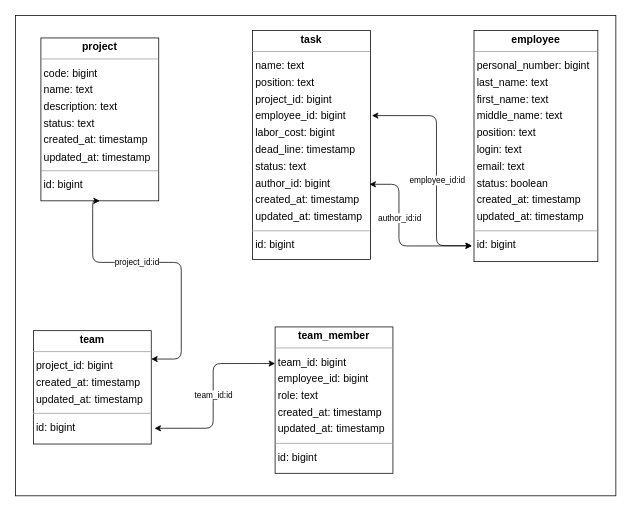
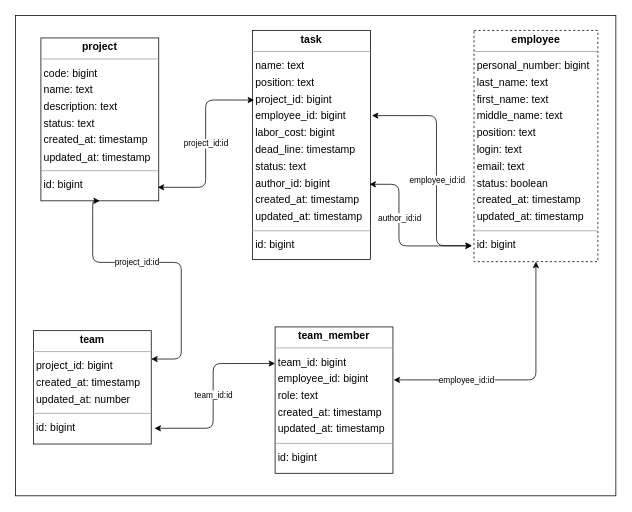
  <mxCell id="0" />
  <mxCell id="1" parent="0" />
  <mxCell id="2" value="" style="rounded=0;whiteSpace=wrap;html=1;" parent="1" vertex="1"><mxGeometry x="20" y="20" width="800" height="640" as="geometry" /></mxCell>
- <mxCell id="3" value="&lt;p style=&quot;margin:0px;margin-top:4px;text-align:center;&quot;&gt;&lt;b&gt;employee&lt;/b&gt;&lt;/p&gt;&lt;hr size=&quot;1&quot;/&gt;&lt;p style=&quot;margin:0 0 0 4px;line-height:1.6;&quot;&gt; personal_number: bigint&lt;br/&gt; last_name: text&lt;br/&gt; first_name: text&lt;br/&gt; middle_name: text&lt;br/&gt; position: text&lt;br/&gt; login: text&lt;br/&gt; email: text&lt;br/&gt; status: boolean&lt;br/&gt; created_at: timestamp&lt;br/&gt; updated_at: timestamp&lt;/p&gt;&lt;hr size=&quot;1&quot;/&gt;&lt;p style=&quot;margin:0 0 0 4px;line-height:1.6;&quot;&gt; id: bigint&lt;/p&gt;" style="verticalAlign=top;align=left;overflow=fill;fontSize=14;fontFamily=Helvetica;html=1;rounded=0;shadow=0;comic=0;labelBackgroundColor=none;strokeWidth=1;" parent="1" vertex="1"><mxGeometry x="631" y="40" width="165" height="308" as="geometry" /></mxCell>
+ <mxCell id="3" value="&lt;p style=&quot;margin:0px;margin-top:4px;text-align:center;&quot;&gt;&lt;b&gt;employee&lt;/b&gt;&lt;/p&gt;&lt;hr size=&quot;1&quot;/&gt;&lt;p style=&quot;margin:0 0 0 4px;line-height:1.6;&quot;&gt; personal_number: bigint&lt;br/&gt; last_name: text&lt;br/&gt; first_name: text&lt;br/&gt; middle_name: text&lt;br/&gt; position: text&lt;br/&gt; login: text&lt;br/&gt; email: text&lt;br/&gt; status: boolean&lt;br/&gt; created_at: timestamp&lt;br/&gt; updated_at: timestamp&lt;/p&gt;&lt;hr size=&quot;1&quot;/&gt;&lt;p style=&quot;margin:0 0 0 4px;line-height:1.6;&quot;&gt; id: bigint&lt;/p&gt;" style="verticalAlign=top;align=left;overflow=fill;fontSize=14;fontFamily=Helvetica;html=1;rounded=0;shadow=0;comic=0;labelBackgroundColor=none;strokeWidth=1;dashed=1;" parent="1" vertex="1"><mxGeometry x="631" y="40" width="165" height="308" as="geometry" /></mxCell>
  <mxCell id="4" value="&lt;p style=&quot;margin:0px;margin-top:4px;text-align:center;&quot;&gt;&lt;b&gt;project&lt;/b&gt;&lt;/p&gt;&lt;hr size=&quot;1&quot;/&gt;&lt;p style=&quot;margin:0 0 0 4px;line-height:1.6;&quot;&gt; code: bigint&lt;br/&gt; name: text&lt;br/&gt; description: text&lt;br/&gt; status: text&lt;br/&gt; created_at: timestamp&lt;br/&gt; updated_at: timestamp&lt;/p&gt;&lt;hr size=&quot;1&quot;/&gt;&lt;p style=&quot;margin:0 0 0 4px;line-height:1.6;&quot;&gt; id: bigint&lt;/p&gt;" style="verticalAlign=top;align=left;overflow=fill;fontSize=14;fontFamily=Helvetica;html=1;rounded=0;shadow=0;comic=0;labelBackgroundColor=none;strokeWidth=1;" parent="1" vertex="1"><mxGeometry x="54" y="50" width="157" height="217" as="geometry" /></mxCell>
  <mxCell id="5" value="&lt;p style=&quot;margin:0px;margin-top:4px;text-align:center;&quot;&gt;&lt;b&gt;task&lt;/b&gt;&lt;/p&gt;&lt;hr size=&quot;1&quot;/&gt;&lt;p style=&quot;margin:0 0 0 4px;line-height:1.6;&quot;&gt; name: text&lt;br/&gt; position: text&lt;br/&gt; project_id: bigint&lt;br/&gt; employee_id: bigint&lt;br/&gt; labor_cost: bigint&lt;br/&gt; dead_line: timestamp&lt;br/&gt; status: text&lt;br/&gt; author_id: bigint&lt;br/&gt; created_at: timestamp&lt;br/&gt; updated_at: timestamp&lt;/p&gt;&lt;hr size=&quot;1&quot;/&gt;&lt;p style=&quot;margin:0 0 0 4px;line-height:1.6;&quot;&gt; id: bigint&lt;/p&gt;" style="verticalAlign=top;align=left;overflow=fill;fontSize=14;fontFamily=Helvetica;html=1;rounded=0;shadow=0;comic=0;labelBackgroundColor=none;strokeWidth=1;" parent="1" vertex="1"><mxGeometry x="336" y="40" width="157" height="305" as="geometry" /></mxCell>
- <mxCell id="6" value="&lt;p style=&quot;margin:0px;margin-top:4px;text-align:center;&quot;&gt;&lt;b&gt;team&lt;/b&gt;&lt;/p&gt;&lt;hr size=&quot;1&quot;/&gt;&lt;p style=&quot;margin:0 0 0 4px;line-height:1.6;&quot;&gt; project_id: bigint&lt;br/&gt; created_at: timestamp&lt;br/&gt; updated_at: timestamp&lt;/p&gt;&lt;hr size=&quot;1&quot;/&gt;&lt;p style=&quot;margin:0 0 0 4px;line-height:1.6;&quot;&gt; id: bigint&lt;/p&gt;" style="verticalAlign=top;align=left;overflow=fill;fontSize=14;fontFamily=Helvetica;html=1;rounded=0;shadow=0;comic=0;labelBackgroundColor=none;strokeWidth=1;" parent="1" vertex="1"><mxGeometry x="44" y="440" width="157" height="151" as="geometry" /></mxCell>
+ <mxCell id="6" value="&lt;p style=&quot;margin:0px;margin-top:4px;text-align:center;&quot;&gt;&lt;b&gt;team&lt;/b&gt;&lt;/p&gt;&lt;hr size=&quot;1&quot;/&gt;&lt;p style=&quot;margin:0 0 0 4px;line-height:1.6;&quot;&gt; project_id: bigint&lt;br/&gt; created_at: timestamp&lt;br/&gt; updated_at: number&lt;/p&gt;&lt;hr size=&quot;1&quot;/&gt;&lt;p style=&quot;margin:0 0 0 4px;line-height:1.6;&quot;&gt; id: bigint&lt;/p&gt;" style="verticalAlign=top;align=left;overflow=fill;fontSize=14;fontFamily=Helvetica;html=1;rounded=0;shadow=0;comic=0;labelBackgroundColor=none;strokeWidth=1;" parent="1" vertex="1"><mxGeometry x="44" y="440" width="157" height="151" as="geometry" /></mxCell>
  <mxCell id="7" value="&lt;p style=&quot;margin:0px;margin-top:4px;text-align:center;&quot;&gt;&lt;b&gt;team_member&lt;/b&gt;&lt;/p&gt;&lt;hr size=&quot;1&quot;/&gt;&lt;p style=&quot;margin:0 0 0 4px;line-height:1.6;&quot;&gt; team_id: bigint&lt;br/&gt; employee_id: bigint&lt;br/&gt; role: text&lt;br/&gt; created_at: timestamp&lt;br/&gt; updated_at: timestamp&lt;/p&gt;&lt;hr size=&quot;1&quot;/&gt;&lt;p style=&quot;margin:0 0 0 4px;line-height:1.6;&quot;&gt; id: bigint&lt;/p&gt;" style="verticalAlign=top;align=left;overflow=fill;fontSize=14;fontFamily=Helvetica;html=1;rounded=0;shadow=0;comic=0;labelBackgroundColor=none;strokeWidth=1;" parent="1" vertex="1"><mxGeometry x="366" y="435" width="157" height="195" as="geometry" /></mxCell>
+ <mxCell id="8" value="" style="endArrow=classic;html=1;rounded=1;startArrow=classic;startFill=1;entryX=0.013;entryY=0.304;entryDx=0;entryDy=0;edgeStyle=orthogonalEdgeStyle;entryPerimeter=0;exitX=0.992;exitY=0.917;exitDx=0;exitDy=0;exitPerimeter=0;" parent="1" source="4" target="5" edge="1"><mxGeometry relative="1" as="geometry"><mxPoint x="211" y="290" as="sourcePoint" /><mxPoint x="311" y="290" as="targetPoint" /></mxGeometry></mxCell>
+ <mxCell id="9" value="project_id:id" style="edgeLabel;resizable=0;html=1;align=center;verticalAlign=middle;" parent="8" connectable="0" vertex="1"><mxGeometry relative="1" as="geometry" /></mxCell>
  <mxCell id="10" value="" style="endArrow=classic;html=1;rounded=1;startArrow=classic;startFill=1;edgeStyle=orthogonalEdgeStyle;entryX=-0.016;entryY=0.931;entryDx=0;entryDy=0;entryPerimeter=0;exitX=1.013;exitY=0.372;exitDx=0;exitDy=0;exitPerimeter=0;" parent="1" source="5" target="3" edge="1"><mxGeometry relative="1" as="geometry"><mxPoint x="501" y="230" as="sourcePoint" /><mxPoint x="601" y="230" as="targetPoint" /><Array as="points"><mxPoint x="581" y="154" /><mxPoint x="581" y="327" /></Array></mxGeometry></mxCell>
  <mxCell id="11" value="employee_id:id" style="edgeLabel;resizable=0;html=1;align=center;verticalAlign=middle;" parent="10" connectable="0" vertex="1"><mxGeometry relative="1" as="geometry"><mxPoint y="19" as="offset" /></mxGeometry></mxCell>
  <mxCell id="12" value="" style="endArrow=classic;html=1;rounded=1;startArrow=classic;startFill=1;edgeStyle=orthogonalEdgeStyle;exitX=0.992;exitY=0.672;exitDx=0;exitDy=0;exitPerimeter=0;entryX=-0.018;entryY=0.932;entryDx=0;entryDy=0;entryPerimeter=0;" parent="1" source="5" target="3" edge="1"><mxGeometry relative="1" as="geometry"><mxPoint x="511" y="380.05" as="sourcePoint" /><mxPoint x="611" y="380" as="targetPoint" /><Array as="points"><mxPoint x="531" y="245" /><mxPoint x="531" y="327" /></Array></mxGeometry></mxCell>
  <mxCell id="13" value="author_id:id" style="edgeLabel;resizable=0;html=1;align=center;verticalAlign=middle;" parent="12" connectable="0" vertex="1"><mxGeometry relative="1" as="geometry"><mxPoint y="-25" as="offset" /></mxGeometry></mxCell>
+ <mxCell id="14" value="" style="endArrow=classic;html=1;rounded=1;startArrow=classic;startFill=1;edgeStyle=orthogonalEdgeStyle;exitX=1.006;exitY=0.362;exitDx=0;exitDy=0;exitPerimeter=0;entryX=0.5;entryY=1;entryDx=0;entryDy=0;" parent="1" source="7" target="3" edge="1"><mxGeometry relative="1" as="geometry"><mxPoint x="541" y="430" as="sourcePoint" /><mxPoint x="641" y="430" as="targetPoint" /></mxGeometry></mxCell>
+ <mxCell id="15" value="employee_id:id" style="edgeLabel;resizable=0;html=1;align=center;verticalAlign=middle;" parent="14" connectable="0" vertex="1"><mxGeometry relative="1" as="geometry"><mxPoint x="-77" as="offset" /></mxGeometry></mxCell>
  <mxCell id="16" value="" style="endArrow=classic;html=1;rounded=1;startArrow=classic;startFill=1;edgeStyle=orthogonalEdgeStyle;entryX=0;entryY=0.25;entryDx=0;entryDy=0;exitX=1.028;exitY=0.861;exitDx=0;exitDy=0;exitPerimeter=0;" parent="1" source="6" target="7" edge="1"><mxGeometry relative="1" as="geometry"><mxPoint x="181" y="670" as="sourcePoint" /><mxPoint x="281" y="670" as="targetPoint" /></mxGeometry></mxCell>
  <mxCell id="17" value="team_id:id" style="edgeLabel;resizable=0;html=1;align=center;verticalAlign=middle;" parent="16" connectable="0" vertex="1"><mxGeometry relative="1" as="geometry" /></mxCell>
  <mxCell id="18" value="" style="endArrow=classic;html=1;rounded=1;startArrow=classic;startFill=1;edgeStyle=orthogonalEdgeStyle;entryX=1;entryY=0.25;entryDx=0;entryDy=0;exitX=0.5;exitY=1;exitDx=0;exitDy=0;" parent="1" source="4" target="6" edge="1"><mxGeometry relative="1" as="geometry"><mxPoint x="51" y="330" as="sourcePoint" /><mxPoint x="151" y="330" as="targetPoint" /><Array as="points"><mxPoint x="123" y="349" /><mxPoint x="241" y="349" /><mxPoint x="241" y="478" /></Array></mxGeometry></mxCell>
  <mxCell id="19" value="project_id:id" style="edgeLabel;resizable=0;html=1;align=center;verticalAlign=middle;" parent="18" connectable="0" vertex="1"><mxGeometry relative="1" as="geometry"><mxPoint x="-39" y="-1" as="offset" /></mxGeometry></mxCell>
